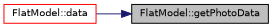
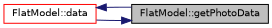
  digraph {
    rankdir=RL
    node [fontname=Helvetica fontsize=10 shape=record style=filled]
    edge [color=midnightblue dir=back fontname=Helvetica fontsize=10 labelfontname=Helvetica labelfontsize=10 style=solid]
    n1 [color=black fillcolor=grey75 fontcolor=black height=0.2 label="FlatModel::getPhotoData" width=0.4]
    n2 [color=red fillcolor=white height=0.2 label="FlatModel::data" width=0.4]
    n1 -> n2
+   n2 -> n1
  }
